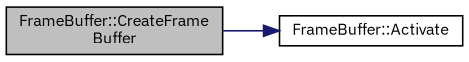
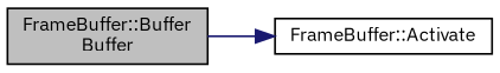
  digraph {
    rankdir=LR
    fontname="IBM Plex Sans"
    node [color=black fontname="IBM Plex Sans" fontsize=10 shape=record style=filled]
-   n1 [fillcolor=grey75 fontcolor=black height=0.2 label="FrameBuffer::CreateFrame\lBuffer" width=0.4]
+   n1 [fillcolor=grey75 fontcolor=black height=0.2 label="FrameBuffer::Buffer\lBuffer" width=0.4]
    n2 [fillcolor=white height=0.2 label="FrameBuffer::Activate" width=0.4]
    n1 -> n2 [color=midnightblue fontname="IBM Plex Sans" fontsize=10 labelfontname=Helvetica labelfontsize=10 style=solid]
  }
